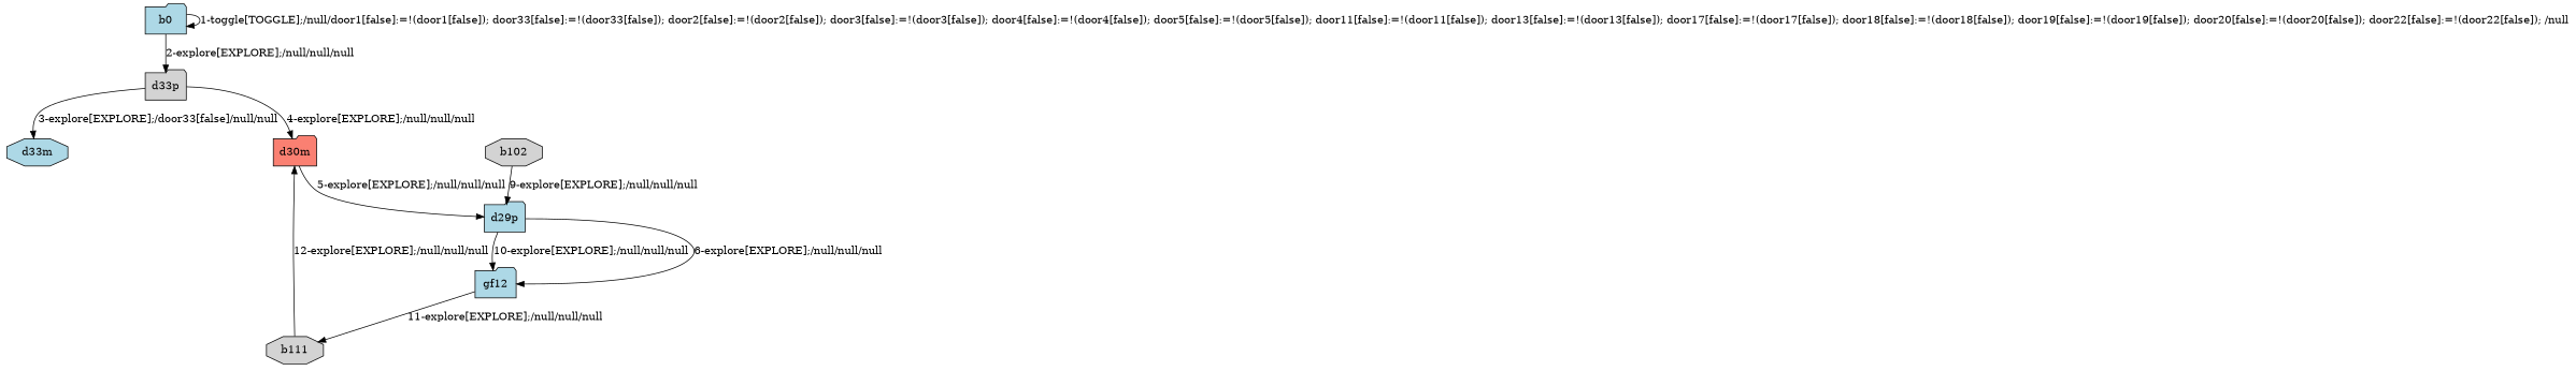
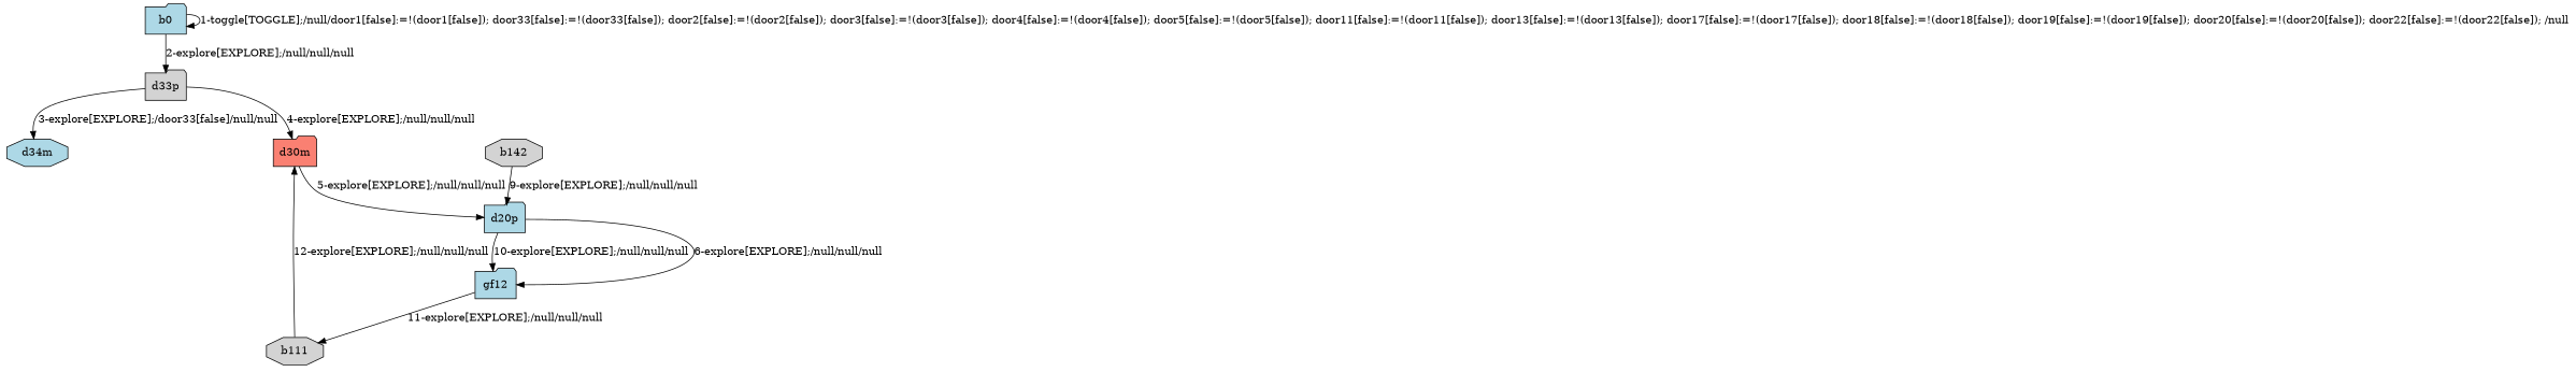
  digraph {
    node [fillcolor=lightblue shape=folder style=filled]
    b0
    d33p [fillcolor=lightgrey]
-   d33m [shape=octagon]
+   d33m [shape=octagon label=d34m]
    d30m [fillcolor=salmon]
-   d20p [label=d29p]
+   d20p
    gf12
    n7 [fillcolor=lightgrey label=b111 shape=octagon]
-   b102 [fillcolor=lightgrey shape=octagon]
+   b102 [fillcolor=lightgrey shape=octagon label=b142]
    b0 -> b0 [label="1-toggle[TOGGLE];/null/door1[false]:=!(door1[false]); door33[false]:=!(door33[false]); door2[false]:=!(door2[false]); door3[false]:=!(door3[false]); door4[false]:=!(door4[false]); door5[false]:=!(door5[false]); door11[false]:=!(door11[false]); door13[false]:=!(door13[false]); door17[false]:=!(door17[false]); door18[false]:=!(door18[false]); door19[false]:=!(door19[false]); door20[false]:=!(door20[false]); door22[false]:=!(door22[false]); /null"]
    b0 -> d33p [label="2-explore[EXPLORE];/null/null/null"]
    d33p -> d33m [label="3-explore[EXPLORE];/door33[false]/null/null"]
    d33p -> d30m [label="4-explore[EXPLORE];/null/null/null"]
    d30m -> d20p [label="5-explore[EXPLORE];/null/null/null"]
    d20p -> gf12 [label="6-explore[EXPLORE];/null/null/null"]
    d20p -> gf12 [label="10-explore[EXPLORE];/null/null/null"]
    gf12 -> n7 [label="11-explore[EXPLORE];/null/null/null"]
    n7 -> d30m [label="12-explore[EXPLORE];/null/null/null"]
    b102 -> d20p [label="9-explore[EXPLORE];/null/null/null"]
  }
